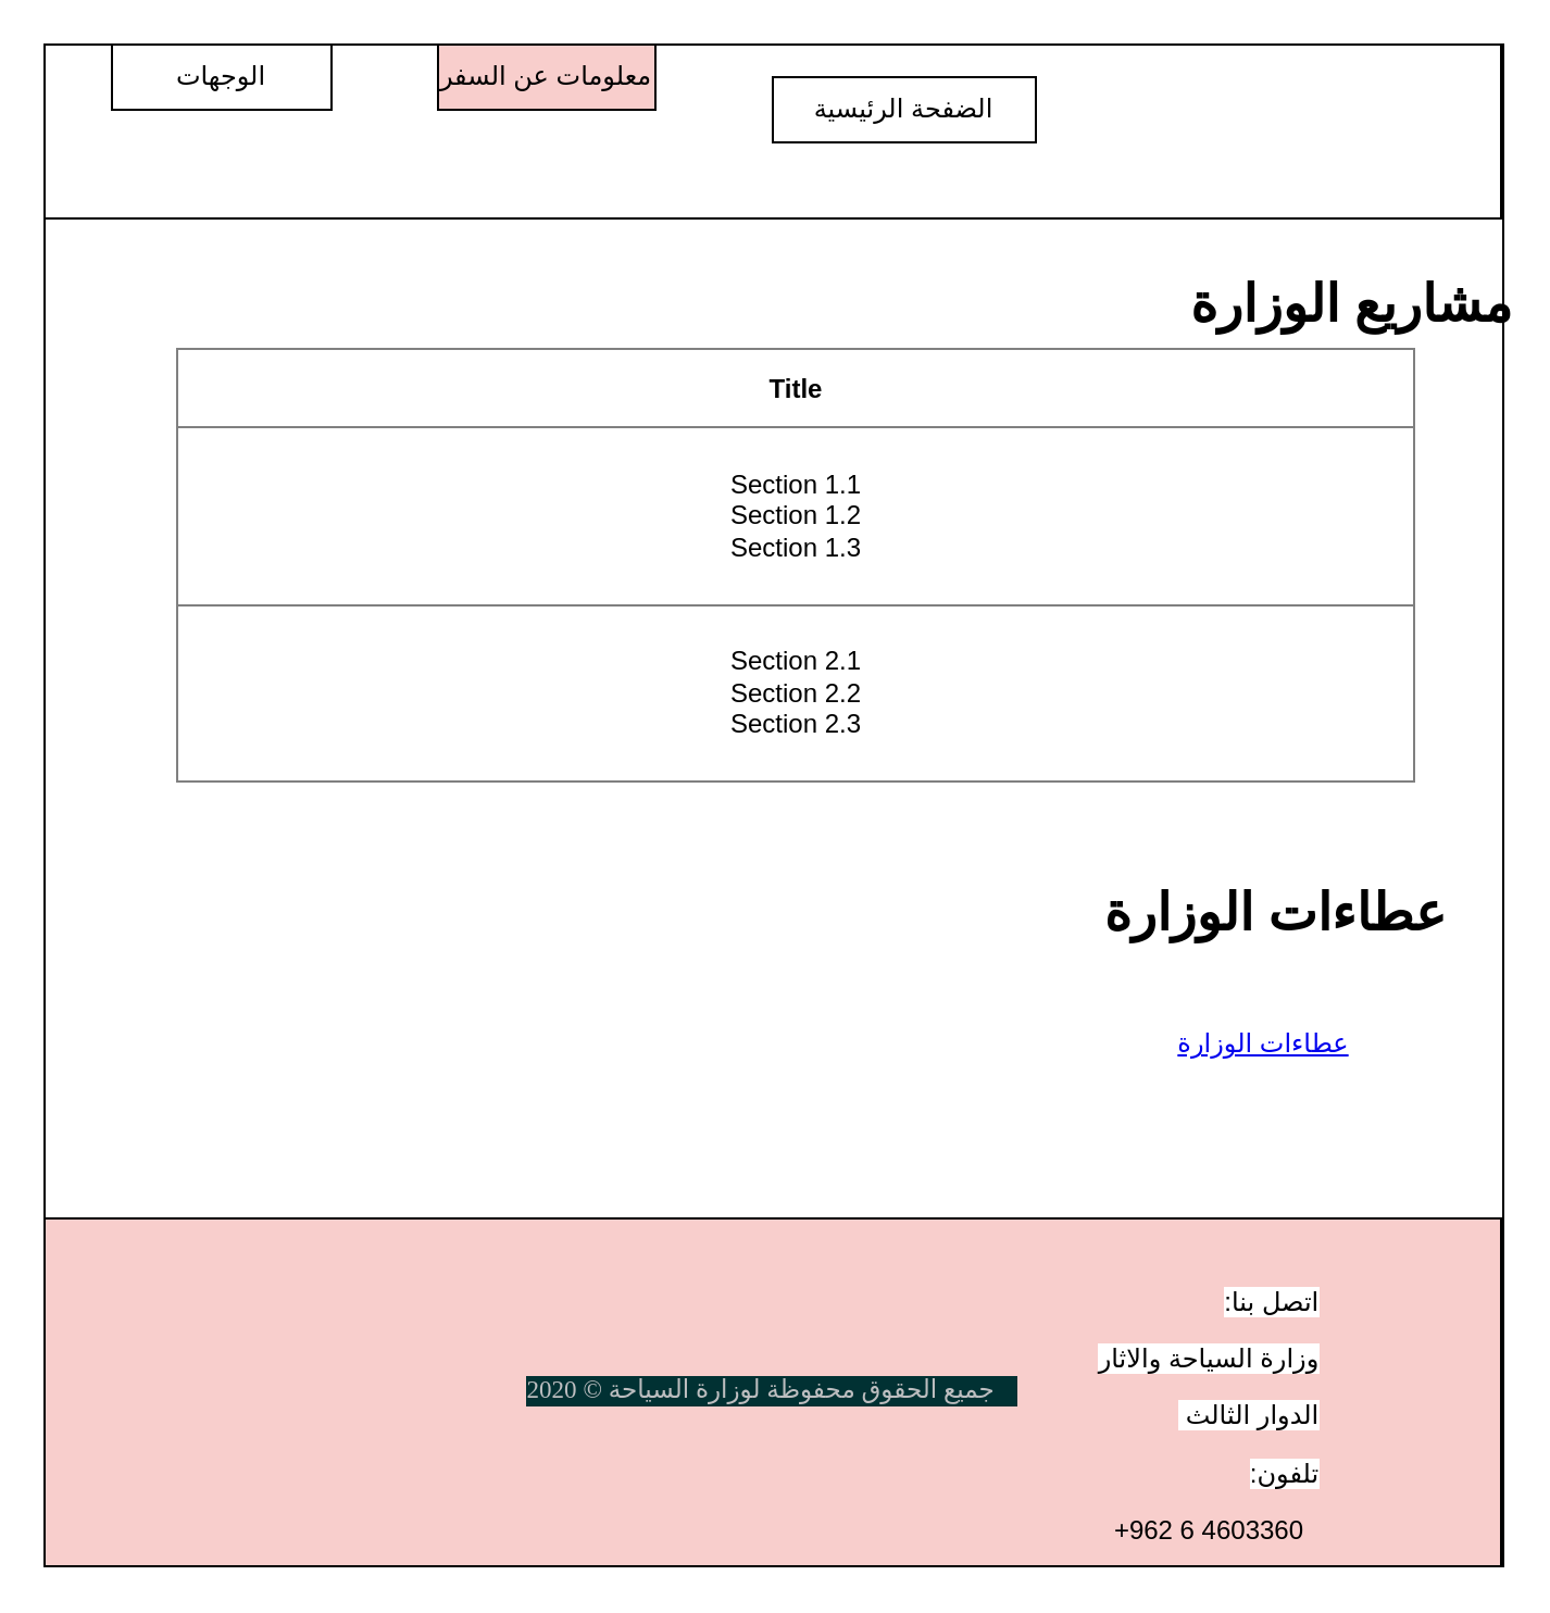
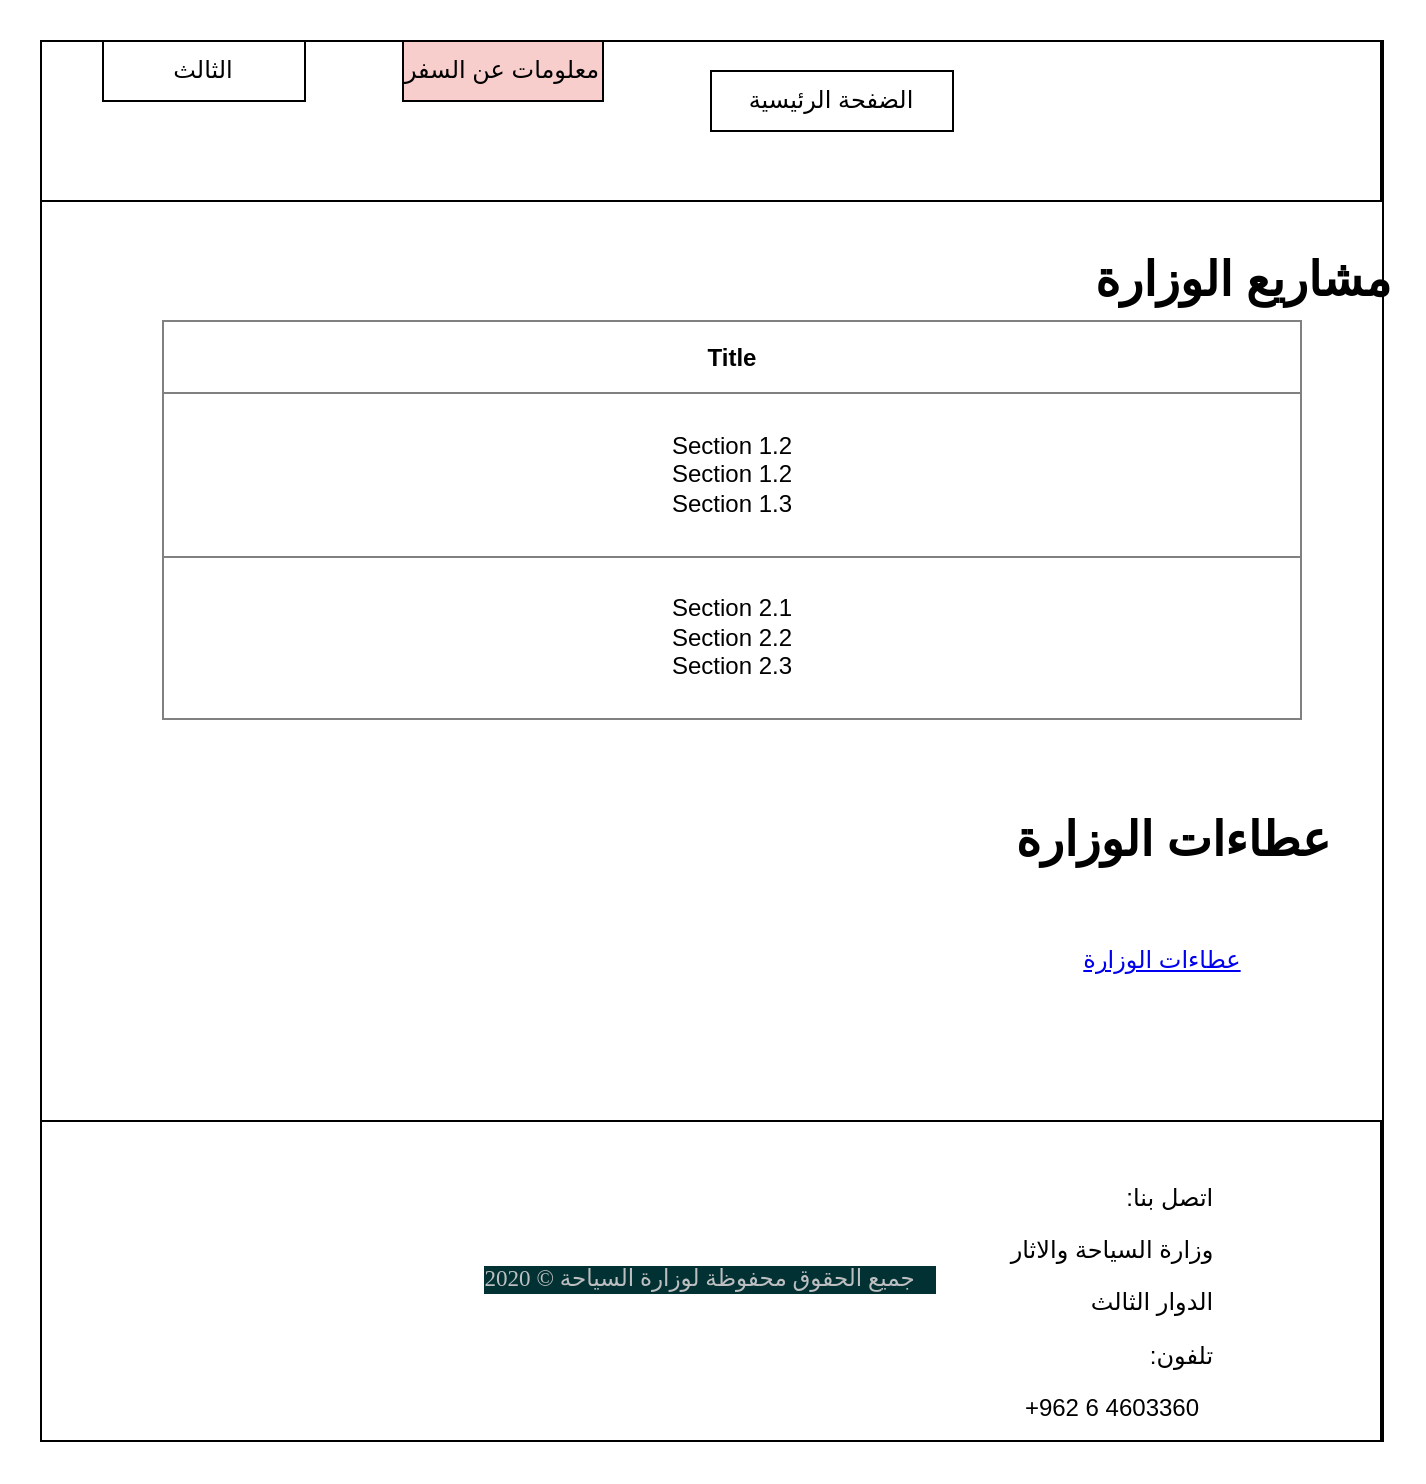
  <mxCell id="0" />
  <mxCell id="1" parent="0" />
  <mxCell id="2" value="" style="rounded=0;whiteSpace=wrap;html=1;fontStyle=1" parent="1" vertex="1"><mxGeometry x="20" y="20" width="671" height="700" as="geometry" /></mxCell>
  <mxCell id="3" value="" style="rounded=0;whiteSpace=wrap;html=1;" parent="1" vertex="1"><mxGeometry x="20" y="20" width="670" height="80" as="geometry" /></mxCell>
  <mxCell id="4" value="الضفحة الرئيسية" style="rounded=0;whiteSpace=wrap;html=1;" parent="1" vertex="1"><mxGeometry x="355" y="35" width="121" height="30" as="geometry" /></mxCell>
  <mxCell id="5" value="معلومات عن السفر" style="rounded=0;whiteSpace=wrap;html=1;fillColor=#f8cecc;" parent="1" vertex="1"><mxGeometry x="201" y="20" width="100" height="30" as="geometry" /></mxCell>
- <mxCell id="6" value="&lt;div class=&quot;sct-copyright&quot; style=&quot;box-sizing: border-box ; color: rgb(189 , 190 , 192) ; float: right ; padding-left: 0px ; padding-right: 0.9em ; font-family: &amp;#34;newfont&amp;#34; ; font-size: 11.52px ; text-align: left ; background-color: rgb(1 , 49 , 51)&quot;&gt;جميع الحقوق محفوظة لوزارة السياحة ©&amp;nbsp;2020&lt;/div&gt;&lt;div&gt;&lt;br&gt;&lt;/div&gt;" style="rounded=0;whiteSpace=wrap;html=1;fillColor=#f8cecc;" parent="1" vertex="1"><mxGeometry x="20" y="560" width="670" height="160" as="geometry" /></mxCell>
+ <mxCell id="6" value="&lt;div class=&quot;sct-copyright&quot; style=&quot;box-sizing: border-box ; color: rgb(189 , 190 , 192) ; float: right ; padding-left: 0px ; padding-right: 0.9em ; font-family: &amp;#34;newfont&amp;#34; ; font-size: 11.52px ; text-align: left ; background-color: rgb(1 , 49 , 51)&quot;&gt;جميع الحقوق محفوظة لوزارة السياحة ©&amp;nbsp;2020&lt;/div&gt;&lt;div&gt;&lt;br&gt;&lt;/div&gt;" style="rounded=0;whiteSpace=wrap;html=1;" parent="1" vertex="1"><mxGeometry x="20" y="560" width="670" height="160" as="geometry" /></mxCell>
  <mxCell id="7" value="&lt;p class=&quot;MsoNormal&quot; align=&quot;right&quot; style=&quot;text-align: right&quot;&gt;&lt;span lang=&quot;AR-SA&quot; dir=&quot;RTL&quot; style=&quot;font-family: &amp;#34;arial&amp;#34; , sans-serif&quot;&gt;&lt;span style=&quot;background-color: rgb(255 , 255 , 255)&quot;&gt;اتصل بنا:&lt;/span&gt;&lt;span style=&quot;background-color: yellow&quot;&gt;&lt;/span&gt;&lt;/span&gt;&lt;/p&gt;&lt;p class=&quot;MsoNormal&quot; align=&quot;right&quot; style=&quot;text-align: right&quot;&gt;&lt;span lang=&quot;AR-SA&quot; dir=&quot;RTL&quot; style=&quot;font-family: &amp;#34;arial&amp;#34; , sans-serif&quot;&gt;&lt;span style=&quot;background-color: rgb(255 , 255 , 255)&quot;&gt;وزارة السياحة والاثار&lt;/span&gt;&lt;/span&gt;&lt;/p&gt;&lt;p class=&quot;MsoNormal&quot; align=&quot;right&quot; style=&quot;text-align: right&quot;&gt;&lt;span lang=&quot;AR-SA&quot; dir=&quot;RTL&quot; style=&quot;font-family: &amp;#34;arial&amp;#34; , sans-serif&quot;&gt;&lt;span style=&quot;background-color: rgb(255 , 255 , 255)&quot;&gt;الدوار الثالث&amp;nbsp;&lt;/span&gt;&lt;/span&gt;&lt;/p&gt;&lt;p class=&quot;MsoNormal&quot; align=&quot;right&quot; style=&quot;text-align: right&quot;&gt;&lt;span lang=&quot;AR-SA&quot; dir=&quot;RTL&quot; style=&quot;font-family: &amp;#34;arial&amp;#34; , sans-serif&quot;&gt;&lt;span style=&quot;background-color: rgb(255 , 255 , 255)&quot;&gt;تلفون:&lt;/span&gt;&lt;/span&gt;&lt;/p&gt;&lt;span style=&quot;line-height: 107% ; font-family: &amp;#34;arial&amp;#34; , sans-serif&quot;&gt;&lt;font style=&quot;font-size: 12px&quot;&gt;+962 6 4603360&lt;/font&gt;&lt;/span&gt;" style="text;html=1;strokeColor=none;fillColor=none;align=center;verticalAlign=middle;whiteSpace=wrap;rounded=0;" parent="1" vertex="1"><mxGeometry x="476" y="580" width="160" height="130" as="geometry" /></mxCell>
- <mxCell id="8" value="الوجهات" style="rounded=0;whiteSpace=wrap;html=1;" parent="1" vertex="1"><mxGeometry x="51" y="20" width="101" height="30" as="geometry" /></mxCell>
+ <mxCell id="8" value="الثالث" style="rounded=0;whiteSpace=wrap;html=1;" parent="1" vertex="1"><mxGeometry x="51" y="20" width="101" height="30" as="geometry" /></mxCell>
  <mxCell id="9" value="مشاريع الوزارة" style="text;strokeColor=none;fillColor=none;html=1;fontSize=24;fontStyle=1;verticalAlign=middle;align=center;" parent="1" vertex="1"><mxGeometry x="571" y="120" width="100" height="40" as="geometry" /></mxCell>
- <mxCell id="10" value="&lt;table border=&quot;1&quot; width=&quot;100%&quot; height=&quot;100%&quot; cellpadding=&quot;4&quot; style=&quot;width:100%;height:100%;border-collapse:collapse;&quot;&gt;&lt;tr&gt;&lt;th align=&quot;center&quot;&gt;&lt;b&gt;Title&lt;/b&gt;&lt;/th&gt;&lt;/tr&gt;&lt;tr&gt;&lt;td align=&quot;center&quot;&gt;Section 1.1&#10;Section 1.2&#10;Section 1.3&lt;/td&gt;&lt;/tr&gt;&lt;tr&gt;&lt;td align=&quot;center&quot;&gt;Section 2.1&#10;Section 2.2&#10;Section 2.3&lt;/td&gt;&lt;/tr&gt;&lt;/table&gt;" style="text;html=1;strokeColor=none;fillColor=none;overflow=fill;" parent="1" vertex="1"><mxGeometry x="81" y="160" width="570" height="200" as="geometry" /></mxCell>
+ <mxCell id="10" value="&lt;table border=&quot;1&quot; width=&quot;100%&quot; height=&quot;100%&quot; cellpadding=&quot;4&quot; style=&quot;width:100%;height:100%;border-collapse:collapse;&quot;&gt;&lt;tr&gt;&lt;th align=&quot;center&quot;&gt;&lt;b&gt;Title&lt;/b&gt;&lt;/th&gt;&lt;/tr&gt;&lt;tr&gt;&lt;td align=&quot;center&quot;&gt;Section 1.2&#10;Section 1.2&#10;Section 1.3&lt;/td&gt;&lt;/tr&gt;&lt;tr&gt;&lt;td align=&quot;center&quot;&gt;Section 2.1&#10;Section 2.2&#10;Section 2.3&lt;/td&gt;&lt;/tr&gt;&lt;/table&gt;" style="text;html=1;strokeColor=none;fillColor=none;overflow=fill;" parent="1" vertex="1"><mxGeometry x="81" y="160" width="570" height="200" as="geometry" /></mxCell>
  <mxCell id="11" value="عطاءات الوزارة" style="text;strokeColor=none;fillColor=none;html=1;fontSize=24;fontStyle=1;verticalAlign=middle;align=center;" parent="1" vertex="1"><mxGeometry x="536" y="400" width="100" height="40" as="geometry" /></mxCell>
  <mxCell id="12" value="عطاءات الوزارة" style="text;html=1;strokeColor=none;fillColor=none;whiteSpace=wrap;align=center;verticalAlign=middle;fontColor=#0000EE;fontStyle=4;" parent="1" vertex="1"><mxGeometry x="511" y="460" width="140" height="40" as="geometry" /></mxCell>
